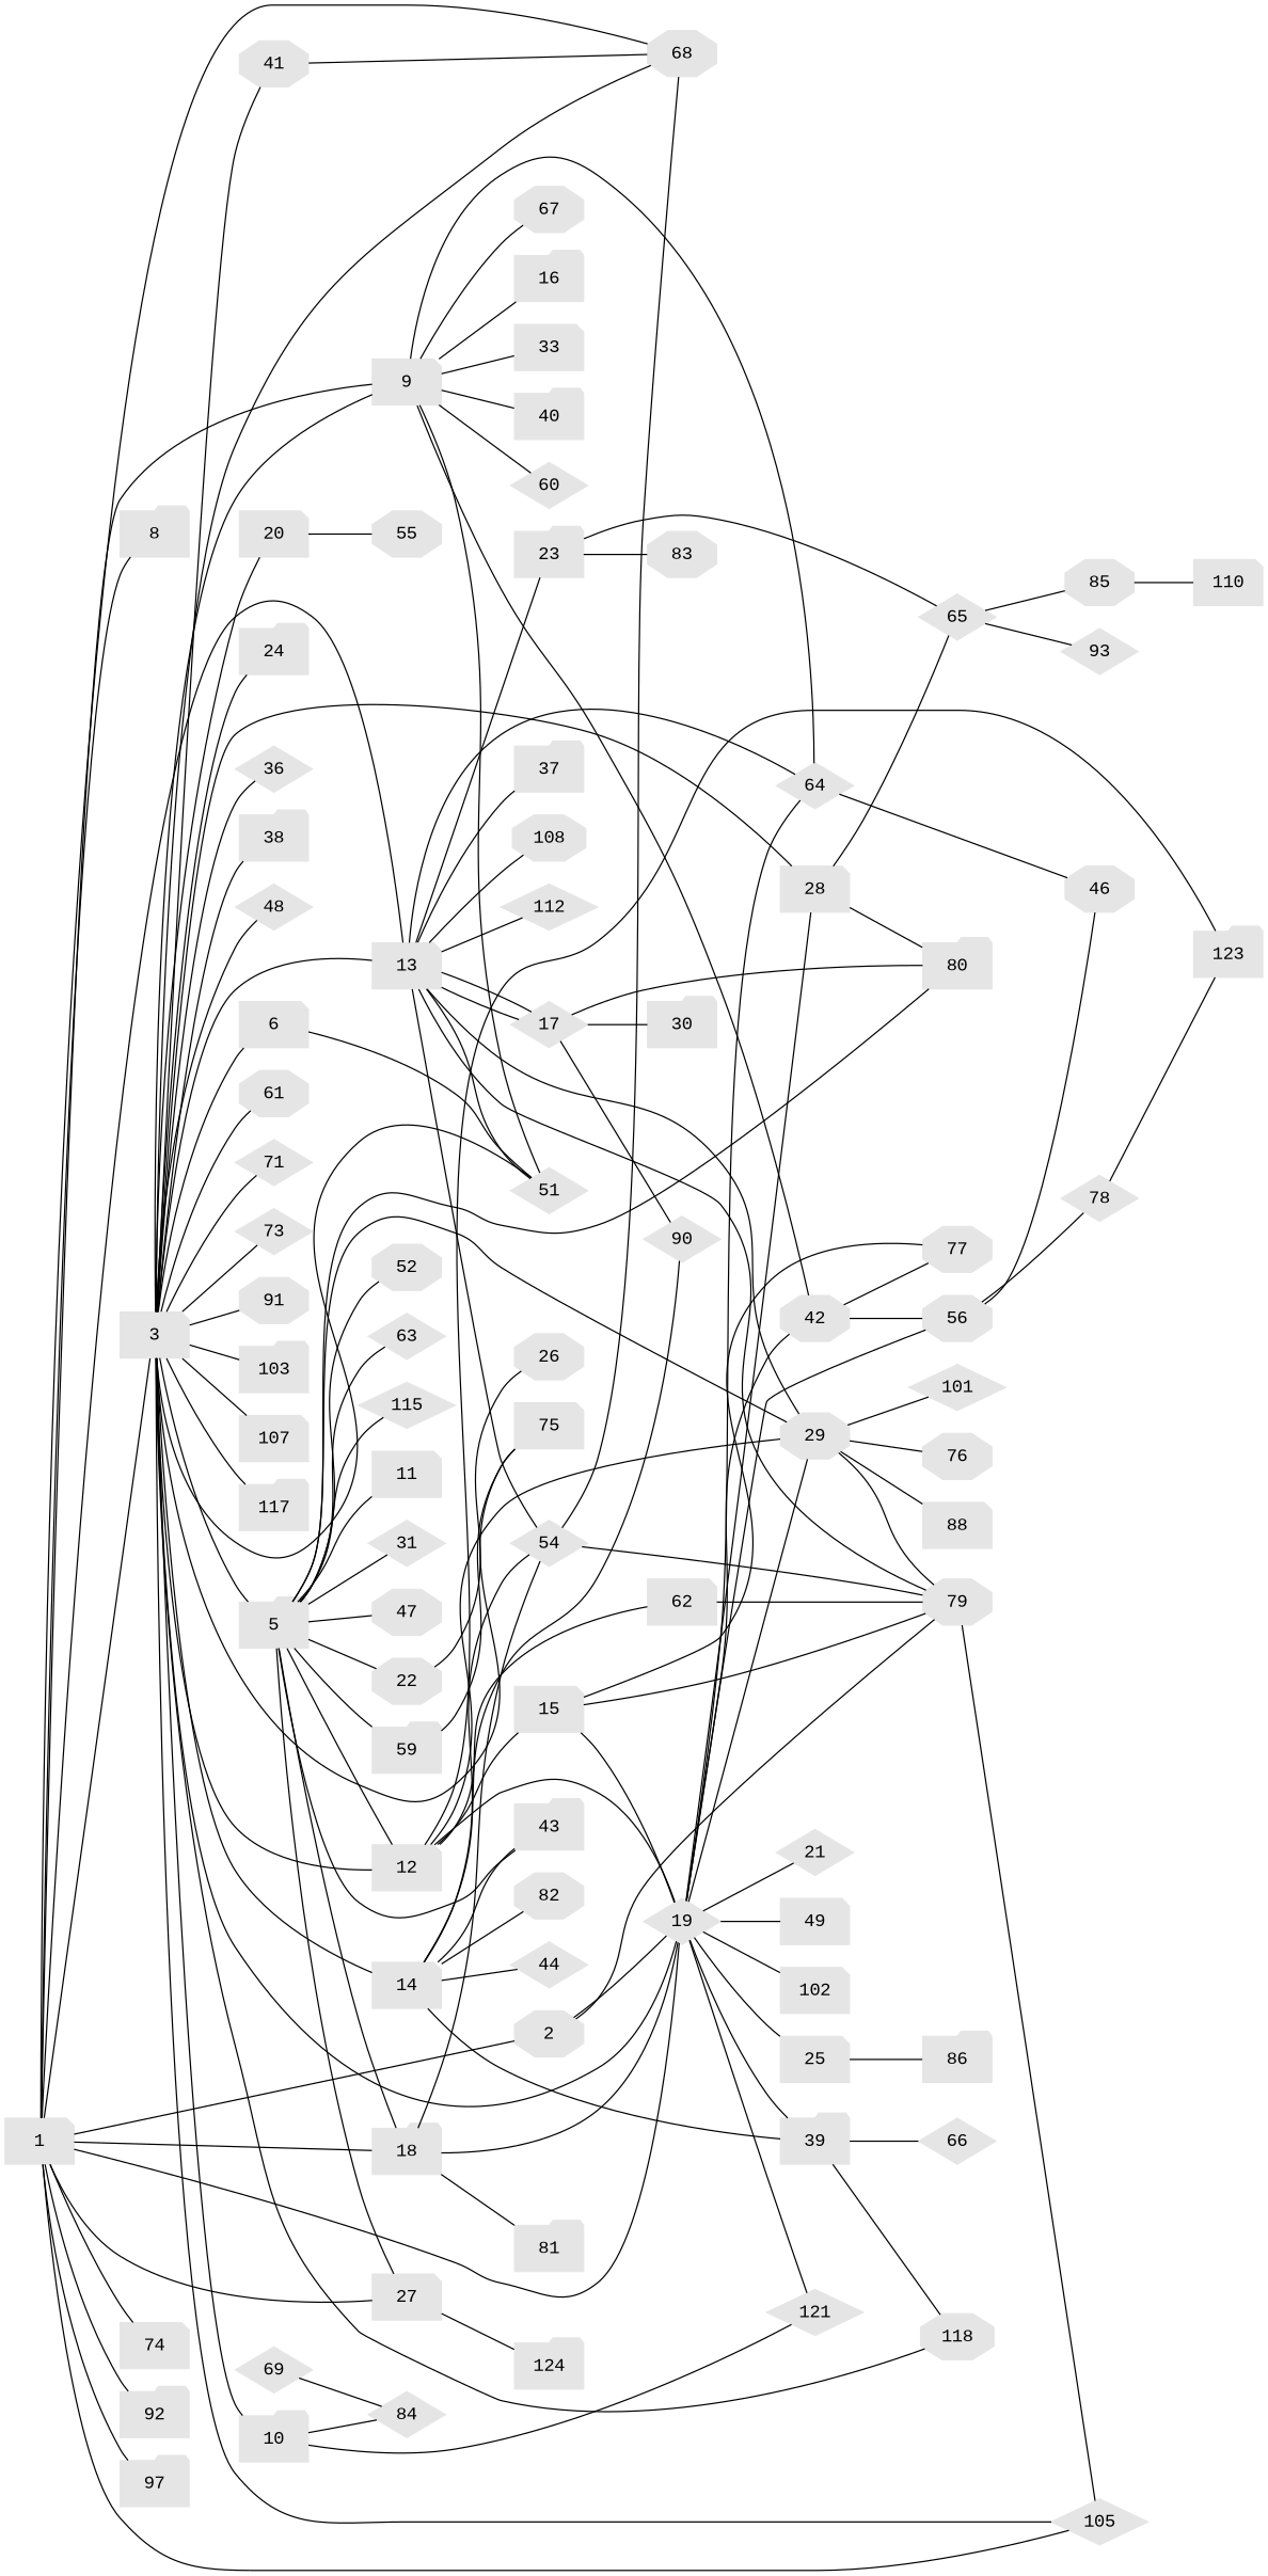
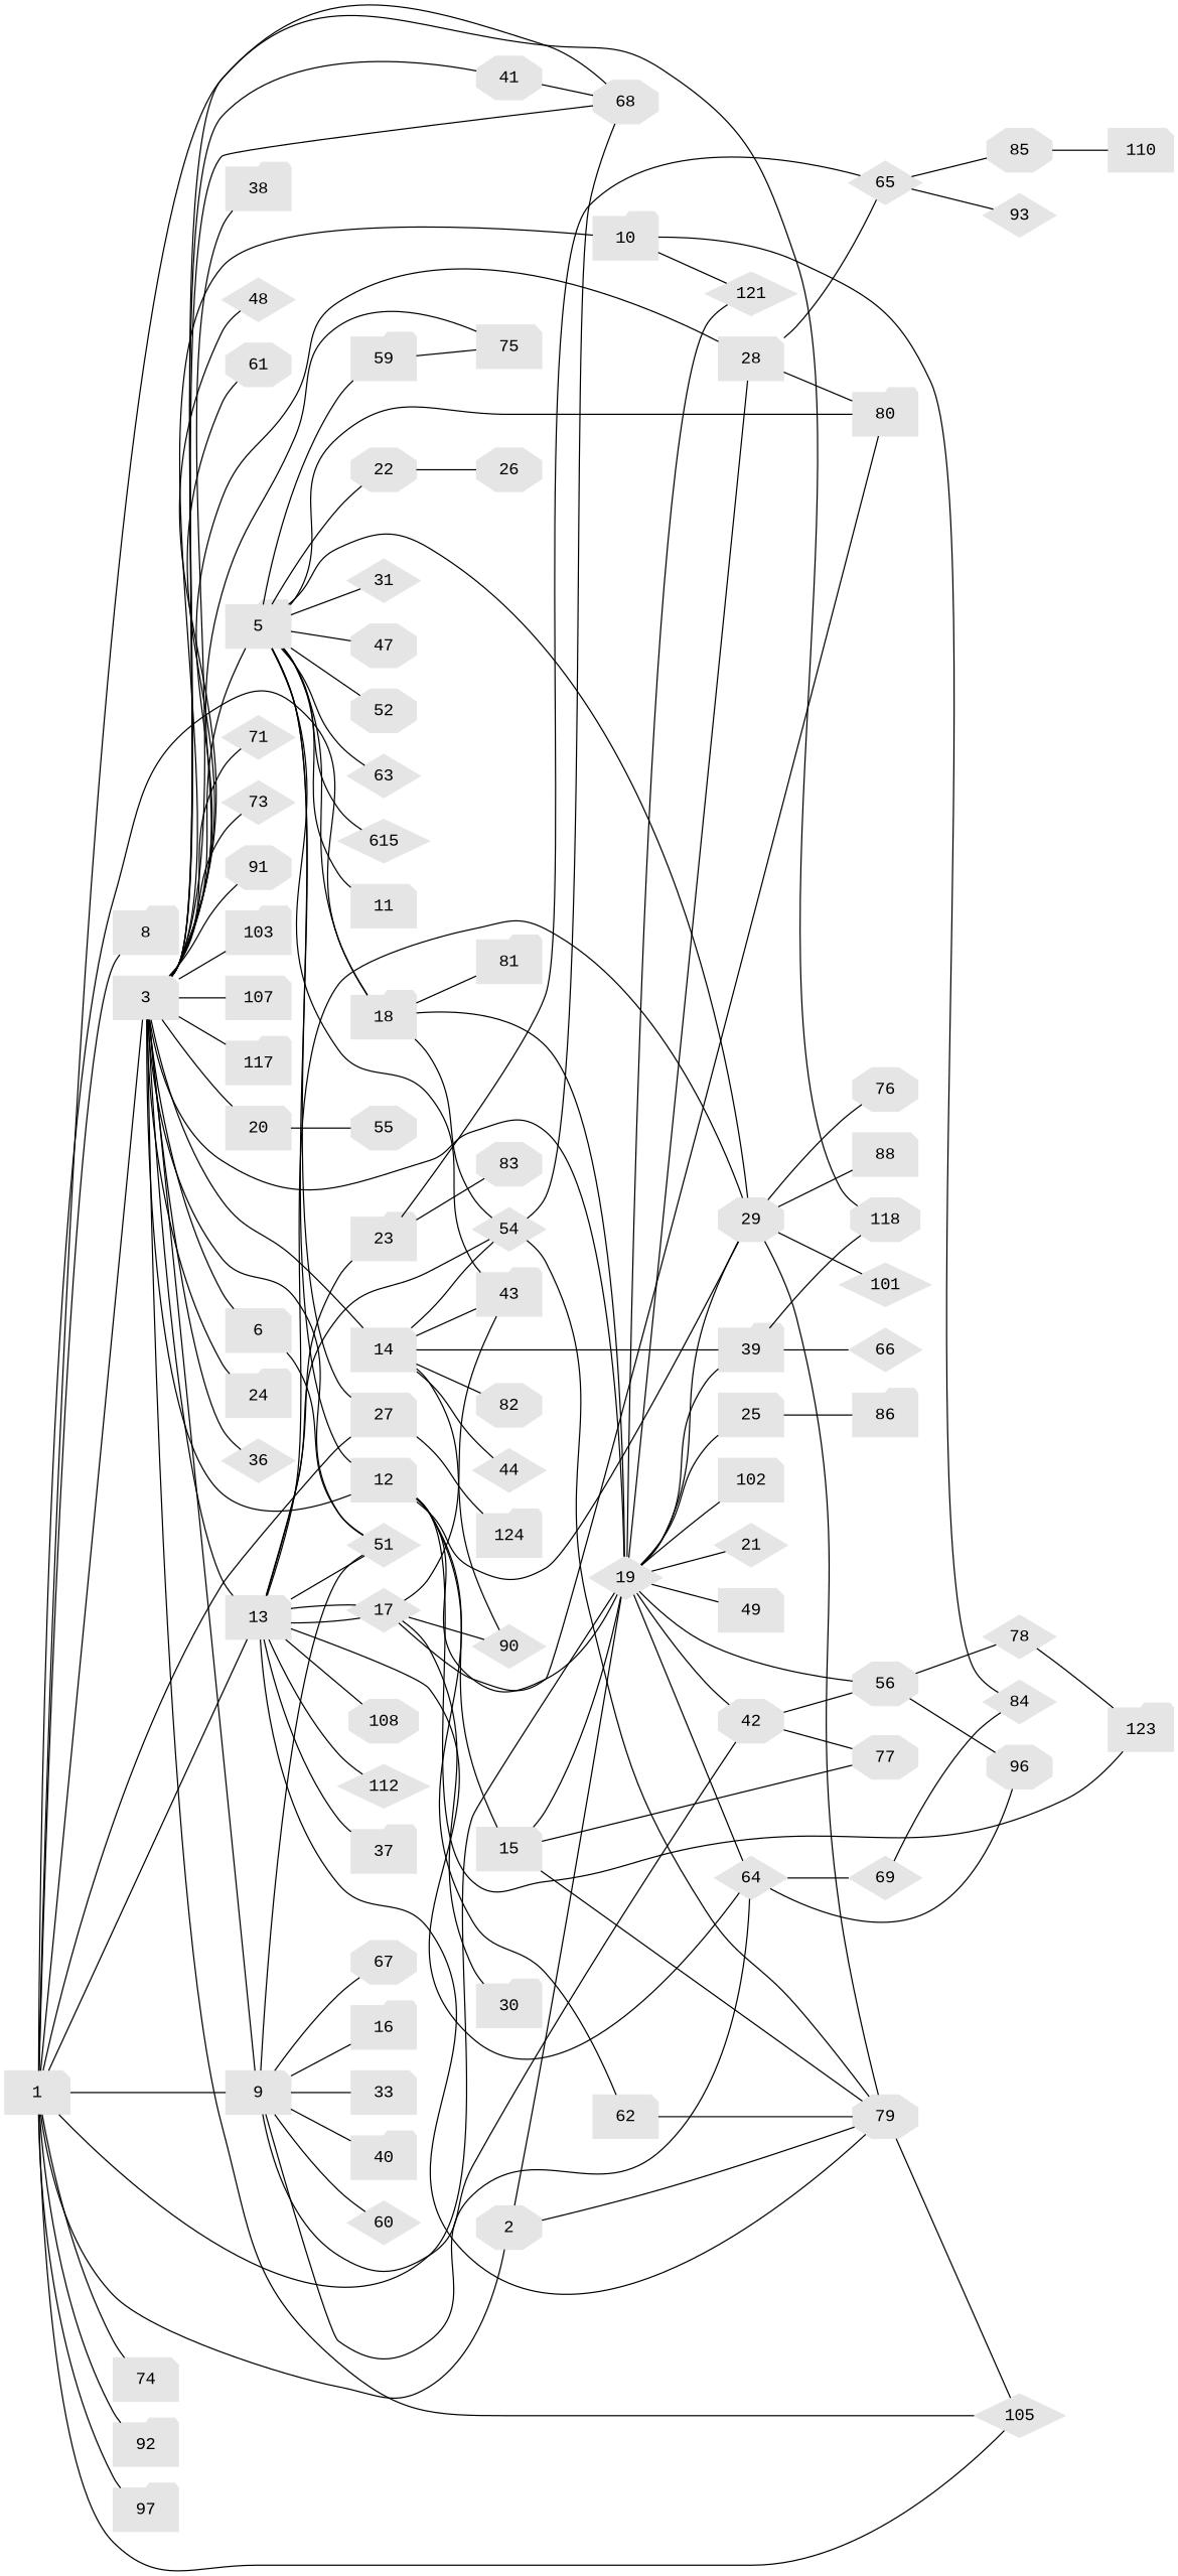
  graph {
    fontname="Liberation Mono"
    rankdir=LR
    node [color=gray90 fontname="Liberation Mono" shape=diamond style=filled]
    edge [fontname="Liberation Mono"]
    1 [shape=note super="+32"]
    2 [shape=octagon super="+35"]
    3 [shape=note super="+4"]
    8 [shape=folder]
    9 [shape=note super="+45"]
    13 [shape=note super="+34"]
    18 [shape=folder super="+72"]
    19 [super="+46"]
    27 [shape=note]
    68 [shape=octagon super="+87"]
    74 [shape=note]
    92 [shape=folder]
    97 [shape=folder]
    105
    79 [shape=octagon super="+94"]
    5 [shape=folder super="+7"]
    6 [shape=note]
    10 [shape=folder super="+119"]
    12 [shape=note super="+104"]
    14 [shape=note super="+109"]
    20 [shape=note]
    24 [shape=folder]
    28 [shape=note]
    36
    38 [shape=folder]
    41 [shape=octagon]
    48
    51 [super="+57"]
    61 [shape=octagon]
    71
    73
    75 [shape=note super="+116"]
    91 [shape=octagon]
    103 [shape=folder]
    107 [shape=note]
    117 [shape=folder]
    118 [shape=octagon]
    16 [shape=folder]
    33 [shape=note super="+53"]
    40 [shape=folder]
    42 [shape=octagon]
    60
    67 [shape=octagon]
    64
    29 [shape=octagon super="+114"]
    17 [super="+95"]
    23 [shape=folder super="+70"]
    37 [shape=folder]
    54 [super="+120"]
    108 [shape=octagon]
    112
    81 [shape=folder]
    121
    39 [shape=folder super="+99"]
    21 [super="+89"]
    25 [shape=note]
    49 [shape=note]
    56 [shape=octagon super="+58"]
    102 [shape=note]
    124 [shape=folder]
    11 [shape=note]
    22 [shape=octagon]
    31
    43 [shape=folder super="+111"]
    47 [shape=octagon]
    52 [shape=octagon]
    59 [shape=folder]
    63
    80 [shape=folder]
-   115
+   115 [label=615]
    84 [super="+122"]
    15 [shape=note super="+50"]
    62 [shape=note]
    123 [shape=folder]
    44
    82 [shape=octagon super="+100"]
    90
    55 [shape=octagon super="+98"]
    65 [super="+113"]
    26 [shape=octagon]
    76 [shape=octagon]
    88 [shape=note]
    101
    77 [shape=octagon]
    30 [shape=folder]
    83 [shape=octagon]
-   96 [shape=octagon label=46]
+   96 [shape=octagon]
    69
    66
    86 [shape=folder super="+106"]
    78
    85 [shape=octagon]
    93
    110 [shape=note]
    1 -- 2
    1 -- 3
    1 -- 8
    1 -- 9
    1 -- 13
    1 -- 18
    1 -- 19
    1 -- 27
    1 -- 68
    1 -- 74
    1 -- 92
    1 -- 97
    1 -- 105
    2 -- 19
    2 -- 79
    3 -- 9
    3 -- 13
    3 -- 19 [weight=2]
    3 -- 68
    3 -- 105
    3 -- 5 [weight=2]
    3 -- 6
    3 -- 10
    3 -- 12
    3 -- 14
    3 -- 20
    3 -- 24
    3 -- 28
    3 -- 36
    3 -- 38
    3 -- 41
    3 -- 48
    3 -- 51
    3 -- 61
    3 -- 71
    3 -- 73
    3 -- 75
    3 -- 91
    3 -- 103
    3 -- 107
    3 -- 117
    3 -- 118
    9 -- 51
    9 -- 16
    9 -- 33
    9 -- 40
    9 -- 42
    9 -- 60
    9 -- 67
    9 -- 64
    13 -- 79
    13 -- 51
    13 -- 64
    13 -- 29
    13 -- 17
    13 -- 17
    13 -- 23
    13 -- 37
    13 -- 54
    13 -- 108
    13 -- 112
    18 -- 19
    18 -- 54
    18 -- 81
    19 -- 28
    19 -- 42
    19 -- 64
    19 -- 29
    19 -- 121
    19 -- 39
    19 -- 21 [weight=2]
    19 -- 25
    19 -- 49
    19 -- 56
    19 -- 102
    27 -- 124
    79 -- 105
    5 -- 18
    5 -- 27
    5 -- 12
    5 -- 29
    5 -- 11
    5 -- 22
    5 -- 31
    5 -- 43
    5 -- 47
    5 -- 52
    5 -- 59
    5 -- 63
    5 -- 80
    5 -- 115
    6 -- 51
    10 -- 121
    10 -- 84
    12 -- 19
    12 -- 29
    12 -- 15
    12 -- 62
    12 -- 123
    14 -- 54
    14 -- 39
    14 -- 43
    14 -- 44
    14 -- 82
    14 -- 90
    20 -- 55
    28 -- 80
    28 -- 65
    41 -- 68
    42 -- 56
    42 -- 77
    64 -- 96
+   64 -- 69
    29 -- 79
    29 -- 76
    29 -- 88
    29 -- 101
+   17 -- 43
    17 -- 80
    17 -- 90
    17 -- 30
    23 -- 65
    23 -- 83
    54 -- 68
    54 -- 79
    39 -- 118
    39 -- 66
    25 -- 86
    56 -- 96
    56 -- 78
    22 -- 26
    59 -- 75
    15 -- 19
    15 -- 79
    15 -- 77
    62 -- 79
    65 -- 85
    65 -- 93
    69 -- 84
    78 -- 123
    85 -- 110
  }
